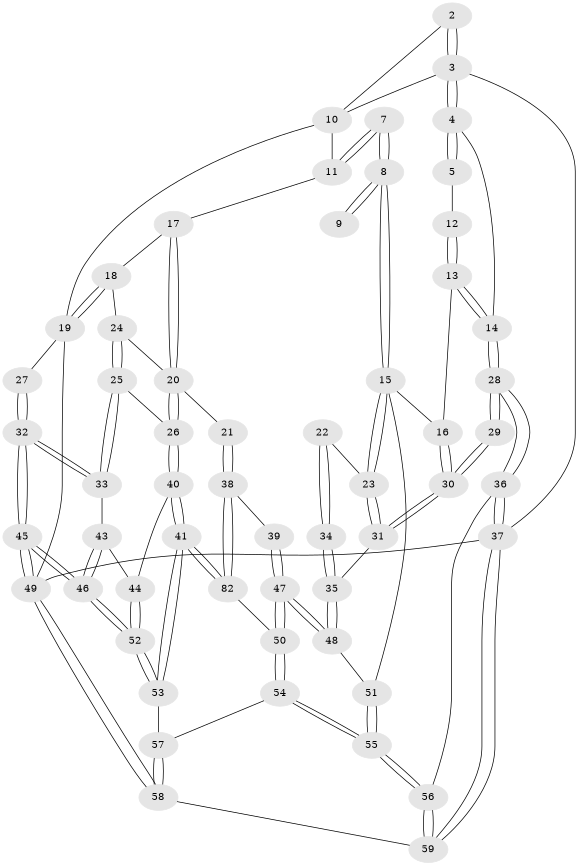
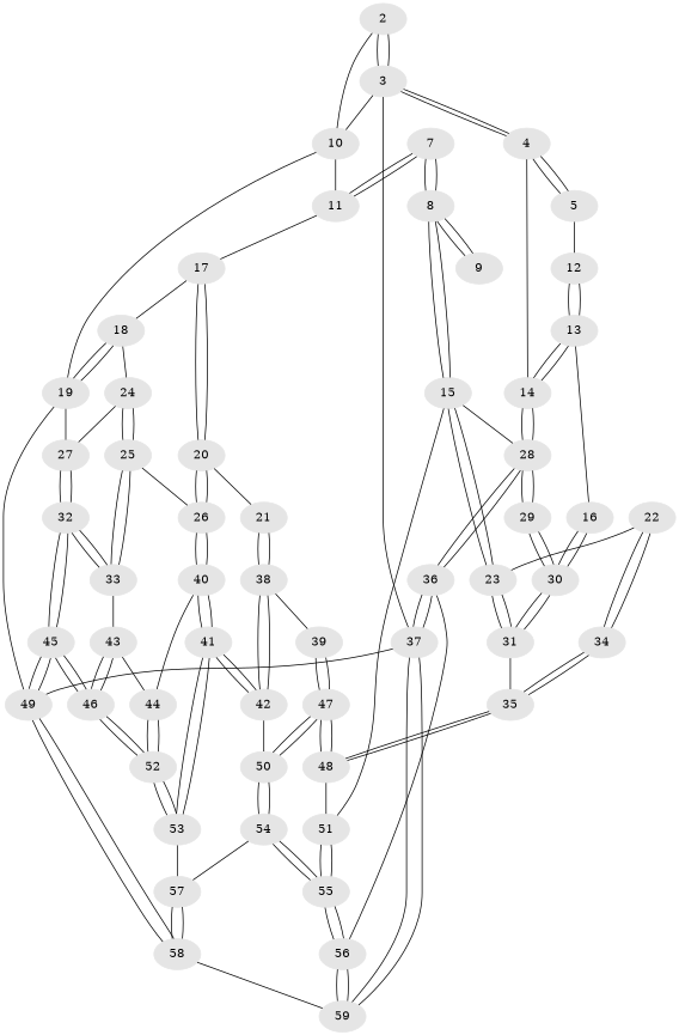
  graph {
    node [color=gray90 style=filled]
    2
    3
    10
    7
    8
    11
    4
    37
    19
    5
    14
    49
    59
    12
    28
    13
    9
    15
    17
    16
    23
    51
    27
    18
    20
    30
    29
    36
    31
    24
    21
    26
    25
    32
    58
    38
    40
    22
    34
    39
-   42 [label=82]
+   42
    35
    33
    43
    41
    44
    45
    56
    55
    48
    46
    47
    50
    53
    52
    57
    54
    2 -- 3
    2 -- 3
    2 -- 10
    3 -- 10
    3 -- 4
    3 -- 4
    3 -- 37
    10 -- 11
    10 -- 19
    7 -- 8
    7 -- 8
    7 -- 11
    7 -- 11
    8 -- 9
    8 -- 9
    8 -- 15
    8 -- 15
    11 -- 17
    4 -- 5
    4 -- 5
    4 -- 14
    37 -- 49
    37 -- 59
    37 -- 59
    19 -- 49
    19 -- 27
    5 -- 12
    14 -- 28
    14 -- 28
    49 -- 58
    49 -- 58
    12 -- 13
    12 -- 13
    28 -- 29
    28 -- 29
    28 -- 36
    28 -- 36
    13 -- 14
    13 -- 14
    13 -- 16
-   15 -- 16
+   15 -- 28
    15 -- 23
    15 -- 23
    15 -- 51
    17 -- 18
    17 -- 20
    17 -- 20
    16 -- 30
    16 -- 30
    23 -- 31
    23 -- 31
    51 -- 55
    51 -- 55
    27 -- 32
    27 -- 32
    18 -- 19
    18 -- 19
    18 -- 24
    20 -- 21
    20 -- 26
    20 -- 26
    30 -- 31
    30 -- 31
    29 -- 30
    29 -- 30
    36 -- 37
    36 -- 37
    36 -- 56
    31 -- 35
-   24 -- 20
+   24 -- 27
    24 -- 25
    24 -- 25
    21 -- 38
    21 -- 38
    26 -- 40
    26 -- 40
    25 -- 26
    25 -- 33
    25 -- 33
    32 -- 33
    32 -- 33
    32 -- 45
    32 -- 45
    58 -- 59
    38 -- 39
    38 -- 42
    38 -- 42
    40 -- 41
    40 -- 41
    40 -- 44
    22 -- 23
    22 -- 34
    22 -- 34
    34 -- 35
    34 -- 35
    39 -- 47
    39 -- 47
    42 -- 50
    35 -- 48
    35 -- 48
    33 -- 43
    43 -- 44
    43 -- 46
    43 -- 46
    41 -- 42
    41 -- 42
    41 -- 53
    41 -- 53
    44 -- 52
    44 -- 52
    45 -- 49
    45 -- 49
    45 -- 46
    45 -- 46
    56 -- 59
    56 -- 59
    55 -- 56
    55 -- 56
    48 -- 51
    46 -- 52
    46 -- 52
    47 -- 48
    47 -- 48
    47 -- 50
    47 -- 50
    50 -- 54
    50 -- 54
    53 -- 57
    52 -- 53
    52 -- 53
    57 -- 58
    57 -- 58
    54 -- 55
    54 -- 55
    54 -- 57
  }
